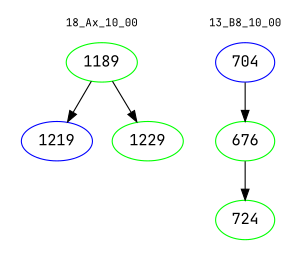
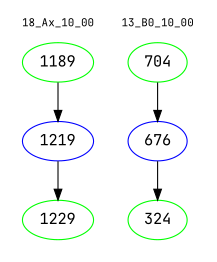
  digraph {
    fontname="JetBrains Mono"
    node [color=blue fontname="JetBrains Mono"]
    edge [color=black fontname="JetBrains Mono"]
    n1 [label=1219]
    n2 [color=green label=1189]
    n3 [color=green label=1229]
-   n4 [label=704]
-   n5 [color=green label=676]
-   n6 [color=green label=724]
+   n4 [color=green label=704]
+   n5 [label=676]
+   n6 [color=green label=324]
    subgraph cluster_1 {
      color=white
      fontsize=10
      label="18_Ax_10_00"
      n1
      n2
      n3
    }
    subgraph cluster_2 {
      color=white
      fontsize=10
-     label="13_B8_10_00"
+     label="13_B0_10_00"
      n4
      n5
      n6
    }
    n2 -> n1
-   n2 -> n3
+   n1 -> n3
    n4 -> n5
    n5 -> n6
  }
